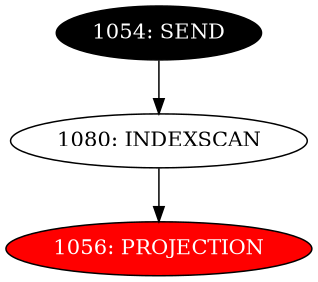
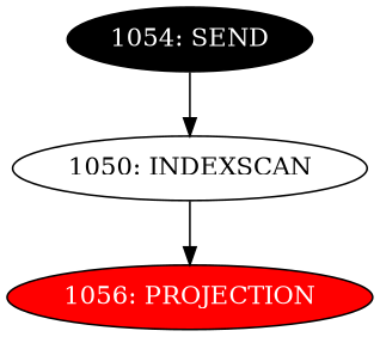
  digraph {
    node [fontcolor=white style=filled]
-   n1 [label="1080: INDEXSCAN" fontcolor="" style=""]
+   n1 [label="1050: INDEXSCAN" fontcolor="" style=""]
    n2 [fillcolor=red label="1056: PROJECTION"]
    n3 [fillcolor=black label="1054: SEND"]
    n1 -> n2
    n3 -> n1
  }
